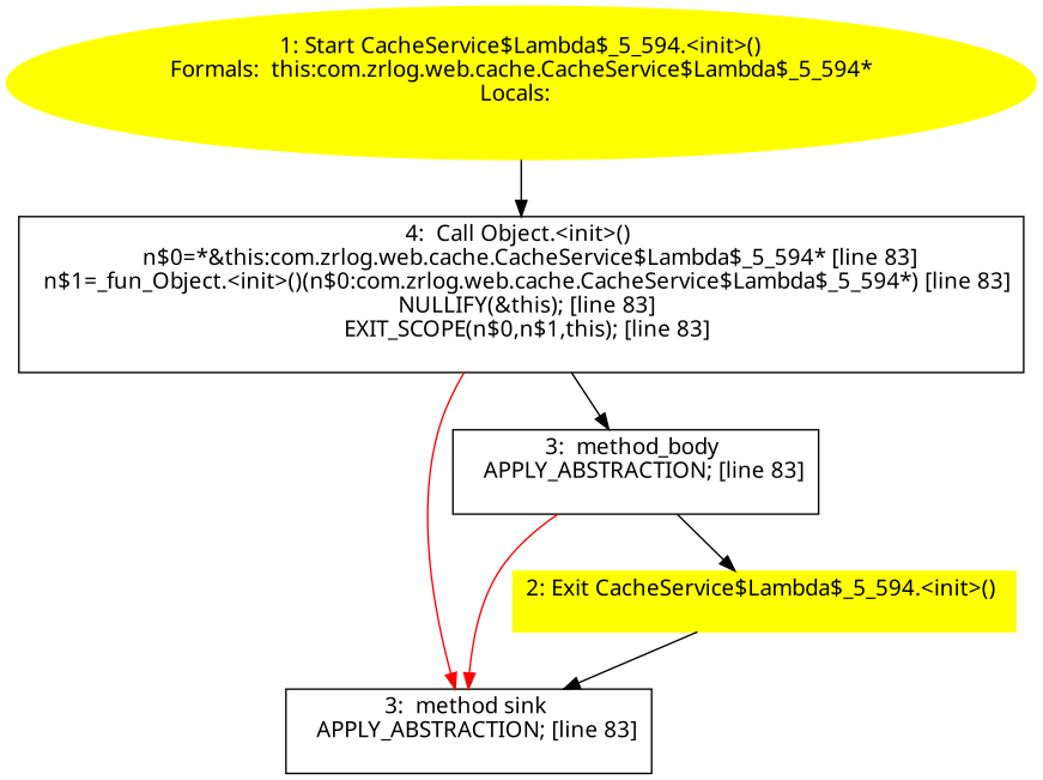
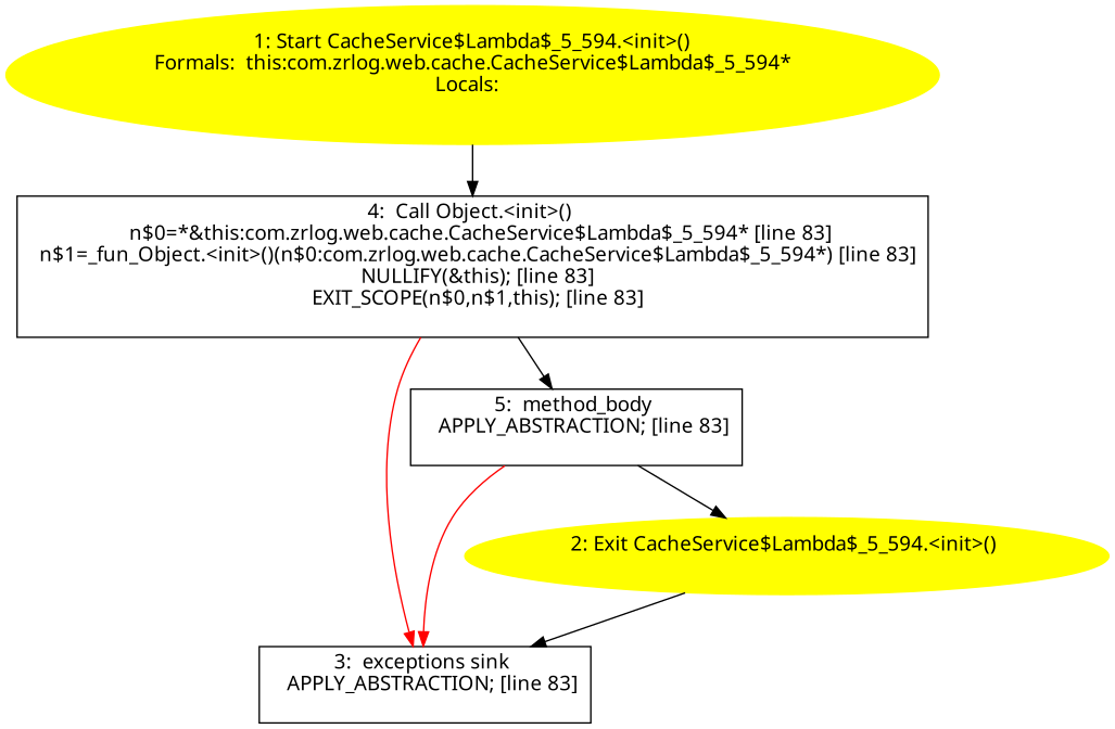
  digraph {
    fontname="Noto Sans"
    node [fontname="Noto Sans" shape=box]
    edge [fontname="Noto Sans"]
    n1 [color=yellow label="1: Start CacheService$Lambda$_5_594.<init>()\nFormals:  this:com.zrlog.web.cache.CacheService$Lambda$_5_594*\nLocals:  \n  " style=filled shape=""]
    n2 [label="4:  Call Object.<init>() \n   n$0=*&this:com.zrlog.web.cache.CacheService$Lambda$_5_594* [line 83]\n  n$1=_fun_Object.<init>()(n$0:com.zrlog.web.cache.CacheService$Lambda$_5_594*) [line 83]\n  NULLIFY(&this); [line 83]\n  EXIT_SCOPE(n$0,n$1,this); [line 83]\n "]
-   n3 [label="3:  method sink \n   APPLY_ABSTRACTION; [line 83]\n "]
-   n4 [label="3:  method_body \n   APPLY_ABSTRACTION; [line 83]\n "]
-   n5 [color=yellow label="2: Exit CacheService$Lambda$_5_594.<init>() \n  " style=filled]
+   n3 [label="3:  exceptions sink \n   APPLY_ABSTRACTION; [line 83]\n "]
+   n4 [label="5:  method_body \n   APPLY_ABSTRACTION; [line 83]\n "]
+   n5 [color=yellow label="2: Exit CacheService$Lambda$_5_594.<init>() \n  " style=filled shape=""]
    n1 -> n2
    n2 -> n3 [color=red]
    n2 -> n4
    n4 -> n3 [color=red]
    n4 -> n5
    n5 -> n3
  }
